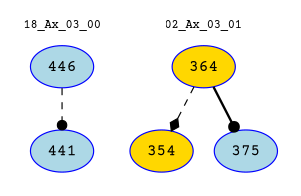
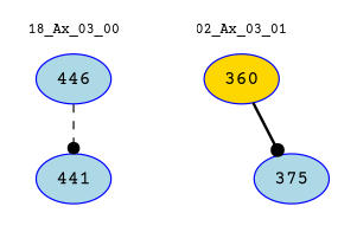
  digraph {
    fontname="Courier Prime"
    node [color=blue fillcolor=lightblue fontname="Courier Prime" style=filled]
    edge [arrowhead=dot color=black fontname="Courier Prime" style=dashed]
    n1 [label=446]
    n2 [label=441]
-   n3 [fillcolor=gold label=364]
-   n4 [fillcolor=gold label=354]
+   n3 [fillcolor=gold label=360]
    n5 [label=375]
    subgraph cluster_1 {
      color=white
      fontsize=10
      label="18_Ax_03_00"
      n1
      n2
    }
    subgraph cluster_2 {
      color=white
      fontsize=10
      label="02_Ax_03_01"
      n3
-     n4
      n5
    }
    n1 -> n2
-   n3 -> n4 [arrowhead=diamond]
    n3 -> n5 [style=bold]
  }
